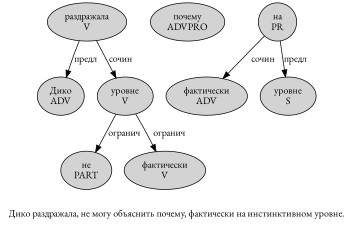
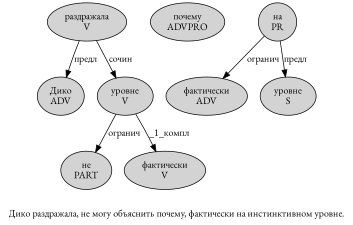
  digraph {
    fontname="EB Garamond"
    label="Дико раздражала, не могу объяснить почему, фактически на инстинктивном уровне."
    node [fillcolor=lightgray fontname="EB Garamond" penwidth=1 shape=ellipse style=filled]
    edge [fontname="EB Garamond"]
    n1 [label="Дико\nADV"]
    n2 [label="раздражала\nV"]
    n3 [label="уровне\nV"]
    n4 [label="не\nPART"]
    n5 [label="фактически\nV"]
    n6 [label="почему\nADVPRO"]
    n7 [label="фактически\nADV"]
    n8 [label="на\nPR"]
    n9 [label="уровне\nS"]
    n2 -> n1 [label="предл"]
    n2 -> n3 [label="сочин"]
    n3 -> n4 [label="огранич"]
-   n3 -> n5 [label="огранич"]
-   n8 -> n7 [label="сочин"]
+   n3 -> n5 [label="_1_компл"]
+   n8 -> n7 [label="огранич"]
    n8 -> n9 [label="предл"]
  }
